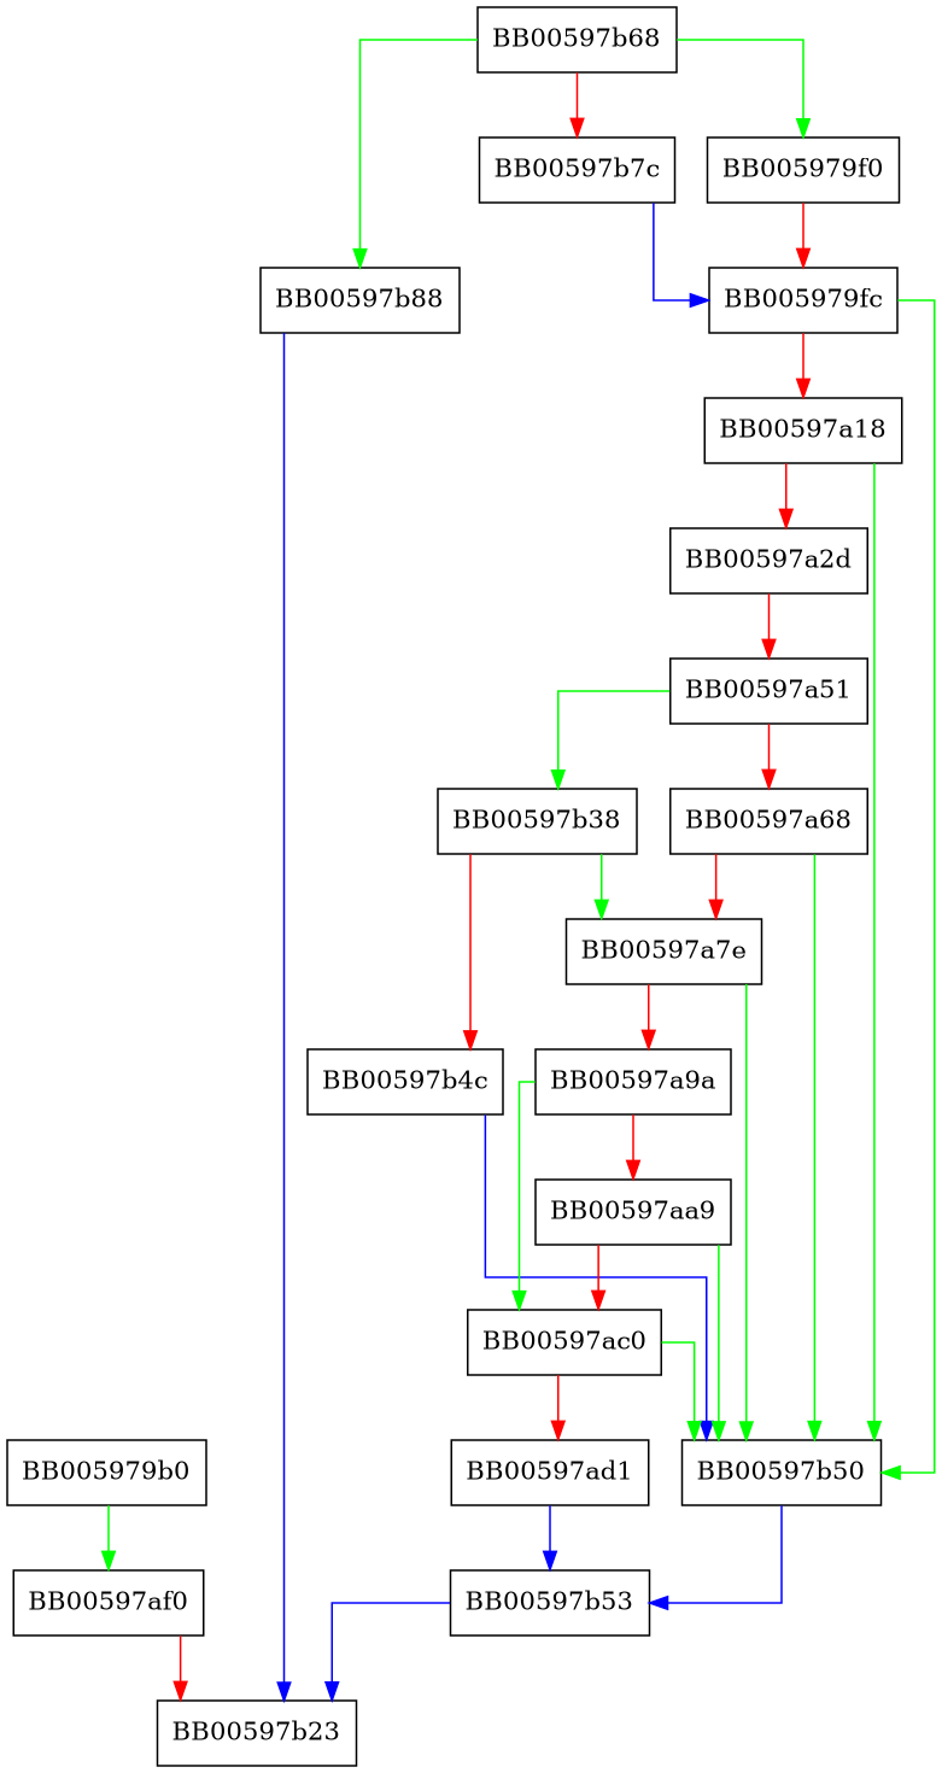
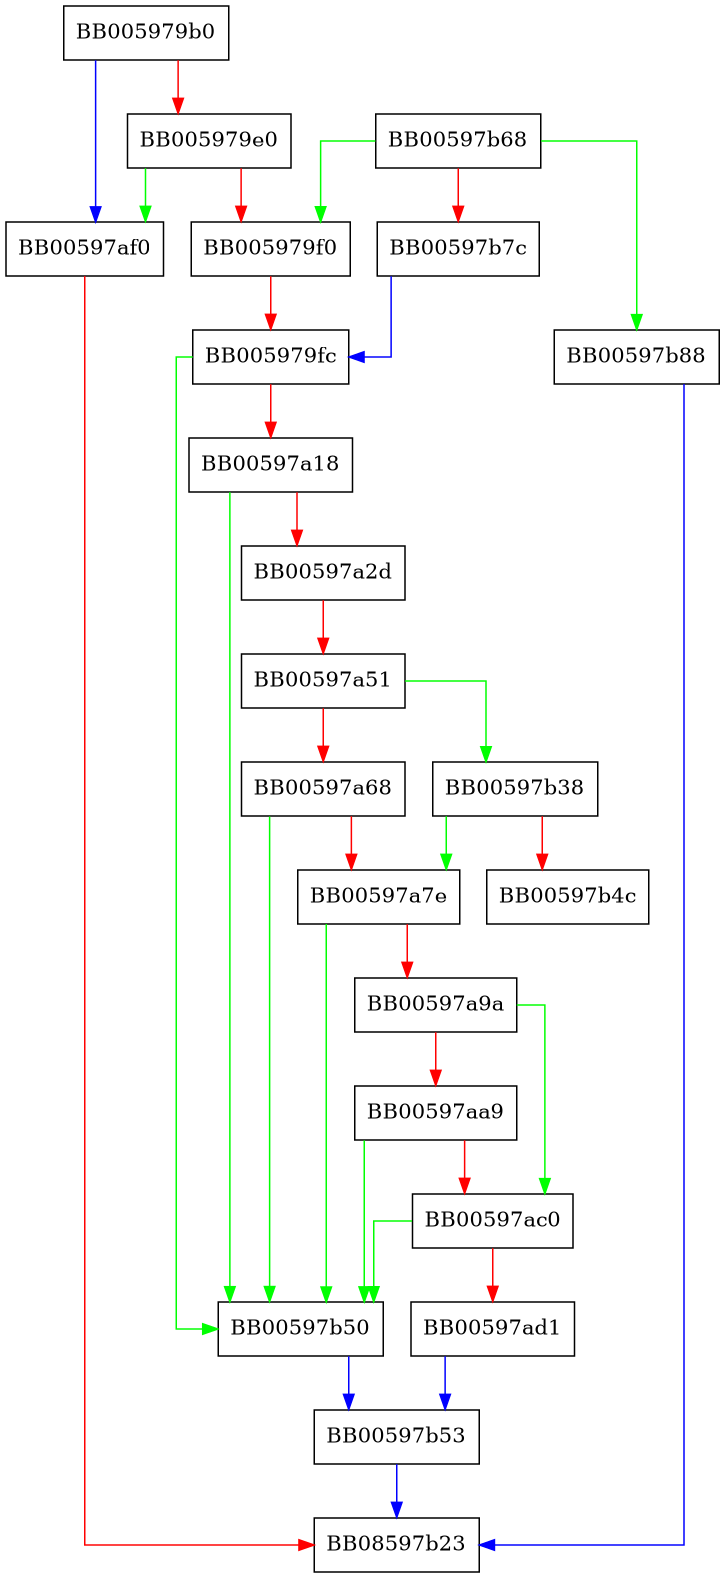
  digraph {
    splines=ortho
    node [shape=box]
    edge [color=red]
    BB005979b0
    BB00597af0
-   BB00597b23
+   BB005979e0
+   BB00597b23 [label=BB08597b23]
    BB005979f0
    BB005979fc
    BB00597b68
    BB00597b88
    BB00597b7c
    BB00597b50
    BB00597a18
    BB00597b53
    BB00597a2d
    BB00597a51
    BB00597b38
    BB00597a68
    BB00597a7e
    BB00597b4c
    BB00597a9a
    BB00597ac0
    BB00597aa9
    BB00597ad1
-   BB005979b0 -> BB00597af0 [color=green]
+   BB005979b0 -> BB00597af0 [color=blue]
+   BB005979b0 -> BB005979e0
    BB00597af0 -> BB00597b23
+   BB005979e0 -> BB00597af0 [color=green]
+   BB005979e0 -> BB005979f0
    BB005979f0 -> BB005979fc
    BB005979fc -> BB00597b50 [color=green]
    BB005979fc -> BB00597a18
    BB00597b68 -> BB005979f0 [color=green]
    BB00597b68 -> BB00597b88 [color=green]
    BB00597b68 -> BB00597b7c
    BB00597b88 -> BB00597b23 [color=blue]
    BB00597b7c -> BB005979fc [color=blue]
    BB00597b50 -> BB00597b53 [color=blue]
    BB00597a18 -> BB00597b50 [color=green]
    BB00597a18 -> BB00597a2d
    BB00597b53 -> BB00597b23 [color=blue]
    BB00597a2d -> BB00597a51
    BB00597a51 -> BB00597b38 [color=green]
    BB00597a51 -> BB00597a68
    BB00597b38 -> BB00597a7e [color=green]
    BB00597b38 -> BB00597b4c
    BB00597a68 -> BB00597b50 [color=green]
    BB00597a68 -> BB00597a7e
    BB00597a7e -> BB00597b50 [color=green]
    BB00597a7e -> BB00597a9a
-   BB00597b4c -> BB00597b50 [color=blue]
    BB00597a9a -> BB00597ac0 [color=green]
    BB00597a9a -> BB00597aa9
    BB00597ac0 -> BB00597b50 [color=green]
    BB00597ac0 -> BB00597ad1
    BB00597aa9 -> BB00597b50 [color=green]
    BB00597aa9 -> BB00597ac0
    BB00597ad1 -> BB00597b53 [color=blue]
  }
